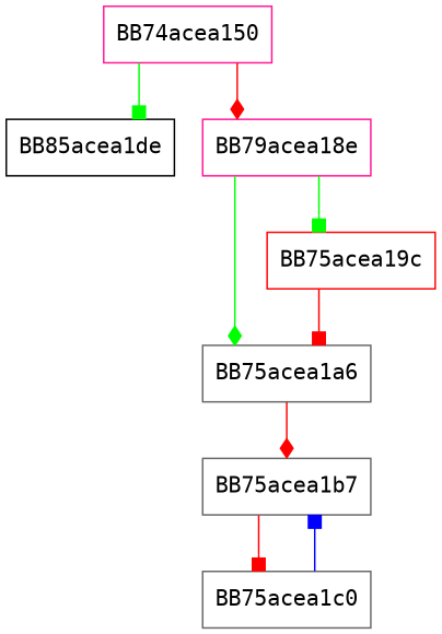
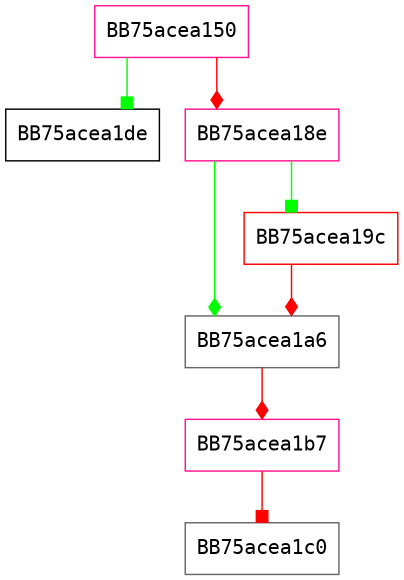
  digraph {
    fontname="DejaVu Sans Mono"
    splines=ortho
    node [color=gray40 fontname="DejaVu Sans Mono" shape=box]
    edge [arrowhead=box color=red fontname="DejaVu Sans Mono"]
-   BB75acea1de [color=black label=BB85acea1de]
-   BB75acea150 [color=deeppink label=BB74acea150]
-   BB75acea18e [color=deeppink label=BB79acea18e]
+   BB75acea1de [color=black]
+   BB75acea150 [color=deeppink]
+   BB75acea18e [color=deeppink]
    BB75acea1a6
    BB75acea19c [color=red]
-   BB75acea1b7
+   BB75acea1b7 [color=deeppink]
    BB75acea1c0
    BB75acea150 -> BB75acea1de [color=green]
    BB75acea150 -> BB75acea18e [arrowhead=diamond]
    BB75acea18e -> BB75acea1a6 [arrowhead=diamond color=green]
    BB75acea18e -> BB75acea19c [color=green]
    BB75acea1a6 -> BB75acea1b7 [arrowhead=diamond]
-   BB75acea19c -> BB75acea1a6
+   BB75acea19c -> BB75acea1a6 [arrowhead=diamond]
    BB75acea1b7 -> BB75acea1c0
-   BB75acea1c0 -> BB75acea1b7 [color=blue]
  }
